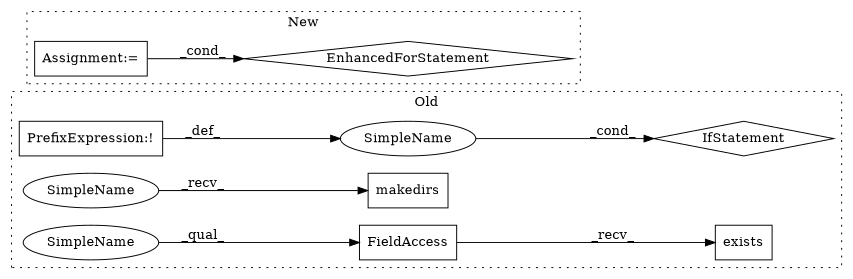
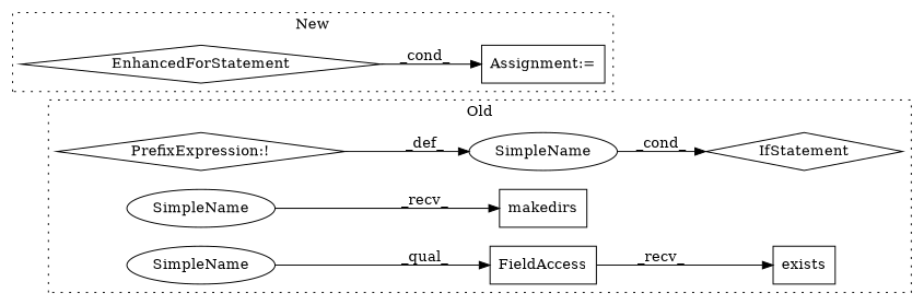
  digraph {
    rankdir=LR
    node [a=42 l=2 s=2164 shape=box]
    n1 [a=32 l="9,1" label=makedirs s="2215,2246"]
    n2 [a=25 l="4,2" label=IfStatement s="2159,2202" shape=diamond]
    n3 [label=SimpleName shape=ellipse l="" s=""]
-   n4 [a=38 l=1 label="PrefixExpression:!" s=2163]
+   n4 [a=38 l=1 label="PrefixExpression:!" s=2163 shape=diamond]
    n5 [a=32 l="7,1" label=exists s="2172,2201"]
    n6 [a=22 l=7 label=FieldAccess]
    n7 [label=SimpleName s=2212 shape=ellipse]
    n8 [label=SimpleName shape=ellipse]
    n9 [a=70 l="57,2" label=EnhancedForStatement s="1000,1082" shape=diamond]
    n10 [a=7 l=11 label="Assignment:=" s=981]
    subgraph cluster_1 {
      label=Old
      style=dotted
      n1
      n2
      n3
      n4
      n5
      n6
      n7
      n8
    }
    subgraph cluster_2 {
      label=New
      style=dotted
      n9
      n10
    }
    n3 -> n2 [label=_cond_]
    n4 -> n3 [label=_def_]
    n6 -> n5 [label=_recv_]
    n7 -> n1 [label=_recv_]
    n8 -> n6 [label=_qual_]
-   n10 -> n9 [label=_cond_]
+   n9 -> n10 [label=_cond_]
  }
